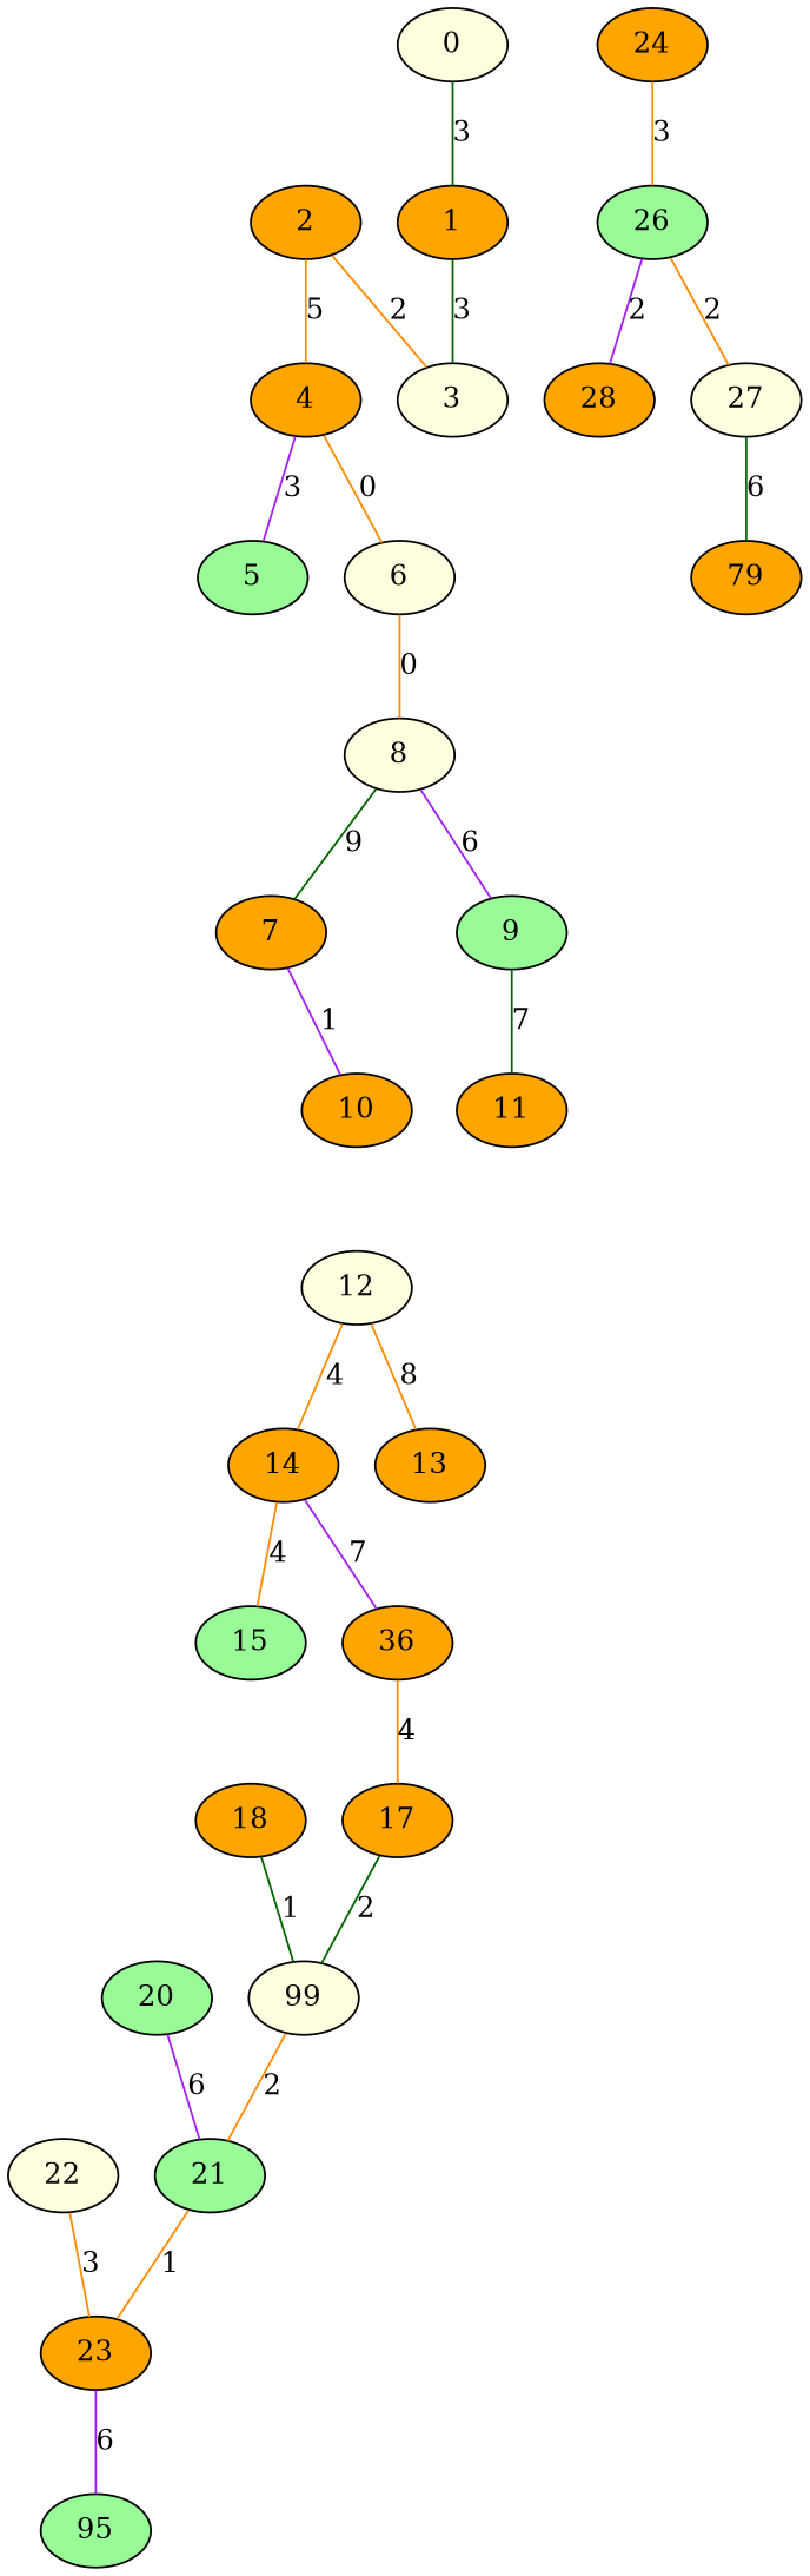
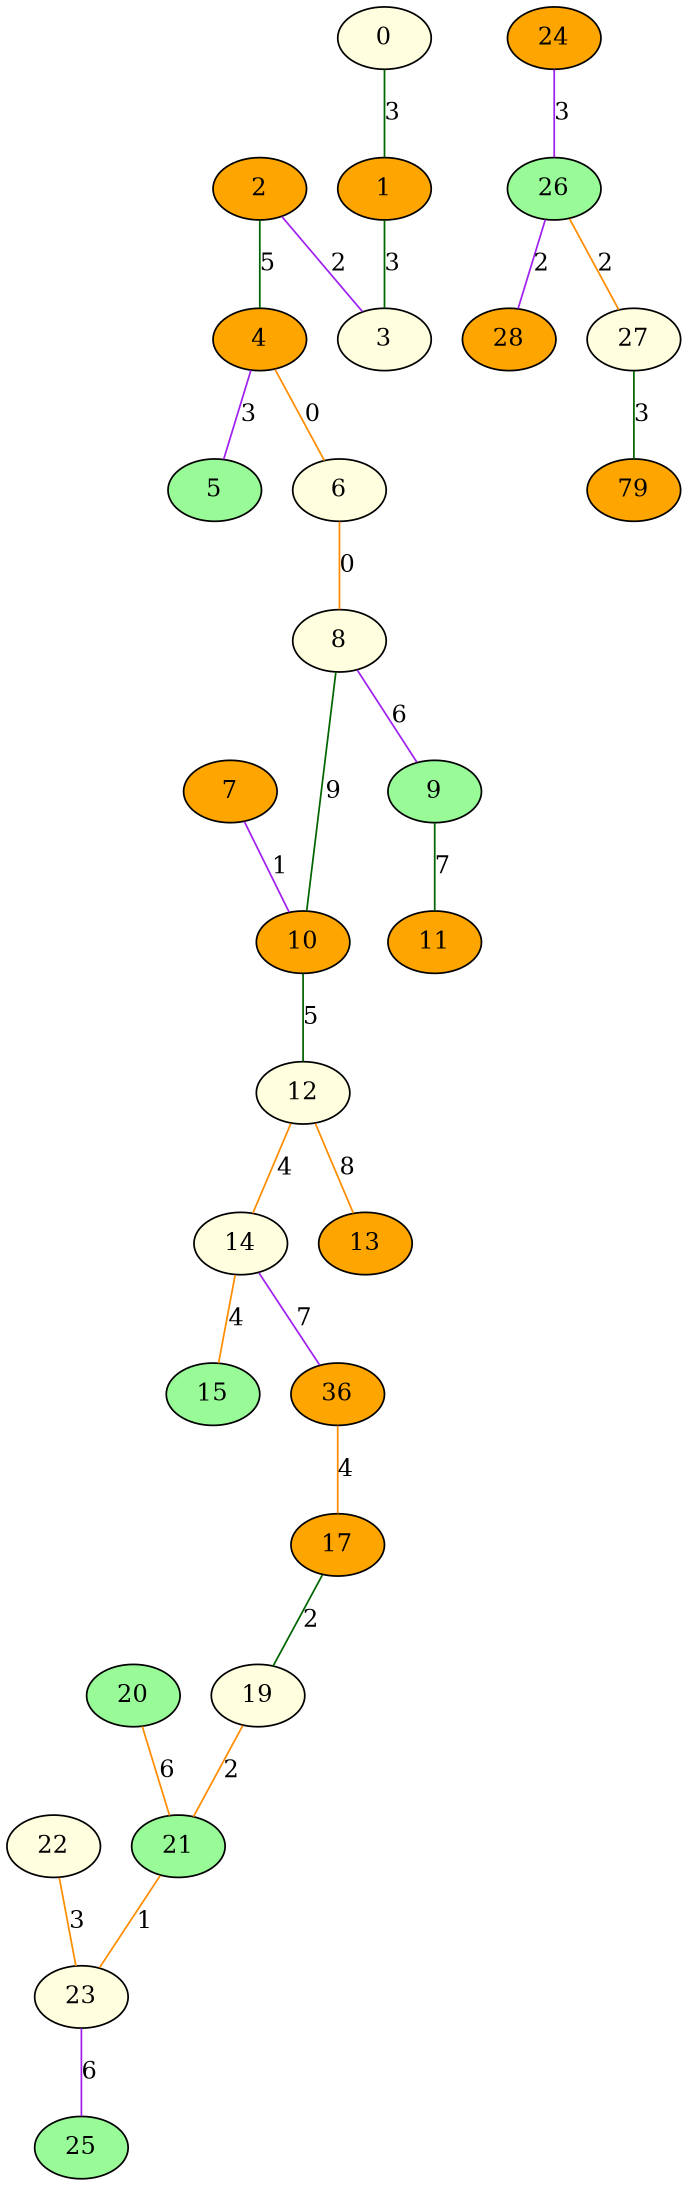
  graph {
    node [fillcolor=orange style=filled]
    edge [color=darkorange]
    n1 [label=7]
    n2 [label=10]
    n3 [fillcolor=palegreen label=9]
    n4 [label=11]
    n5 [fillcolor=lightyellow label=8]
    n6 [fillcolor=lightyellow label=12]
-   n7 [label=18]
-   n8 [fillcolor=lightyellow label=99]
+   n8 [fillcolor=lightyellow label=19]
    n9 [fillcolor=palegreen label=21]
-   n10 [label=23]
-   n11 [fillcolor=palegreen label=95]
+   n10 [fillcolor=lightyellow label=23]
+   n11 [fillcolor=palegreen label=25]
    n12 [label=2]
    n13 [fillcolor=lightyellow label=3]
    n14 [label=4]
    n15 [fillcolor=palegreen label=5]
    n16 [fillcolor=lightyellow label=6]
    n17 [label=17]
    n18 [fillcolor=palegreen label=26]
    n19 [label=28]
    n20 [fillcolor=lightyellow label=27]
    n21 [label=79]
    n22 [fillcolor=lightyellow label=0]
    n23 [label=1]
    n24 [label=24]
-   n25 [label=14]
+   n25 [fillcolor=lightyellow label=14]
    n26 [label=13]
    n27 [fillcolor=palegreen label=15]
    n28 [label=36]
    n29 [fillcolor=palegreen label=20]
    n30 [fillcolor=lightyellow label=22]
    n1 -- n2 [color=purple label=1]
+   n2 -- n6 [color=darkgreen label=5]
    n3 -- n4 [color=darkgreen label=7]
-   n5 -- n1 [color=darkgreen label=9]
+   n5 -- n2 [color=darkgreen label=9]
    n5 -- n3 [color=purple label=6]
    n6 -- n25 [label=4]
    n6 -- n26 [label=8]
-   n7 -- n8 [color=darkgreen label=1]
    n8 -- n9 [label=2]
    n9 -- n10 [label=1]
    n10 -- n11 [color=purple label=6]
-   n12 -- n13 [label=2]
-   n12 -- n14 [label=5]
+   n12 -- n13 [color=purple label=2]
+   n12 -- n14 [color=darkgreen label=5]
    n14 -- n15 [color=purple label=3]
    n14 -- n16 [label=0]
    n16 -- n5 [label=0]
    n17 -- n8 [color=darkgreen label=2]
    n18 -- n19 [color=purple label=2]
    n18 -- n20 [label=2]
-   n20 -- n21 [color=darkgreen label=6]
+   n20 -- n21 [color=darkgreen label=3]
    n22 -- n23 [color=darkgreen label=3]
    n23 -- n13 [color=darkgreen label=3]
-   n24 -- n18 [label=3]
+   n24 -- n18 [color=purple label=3]
    n25 -- n27 [label=4]
    n25 -- n28 [color=purple label=7]
    n28 -- n17 [label=4]
-   n29 -- n9 [color=purple label=6]
+   n29 -- n9 [label=6]
    n30 -- n10 [label=3]
  }
